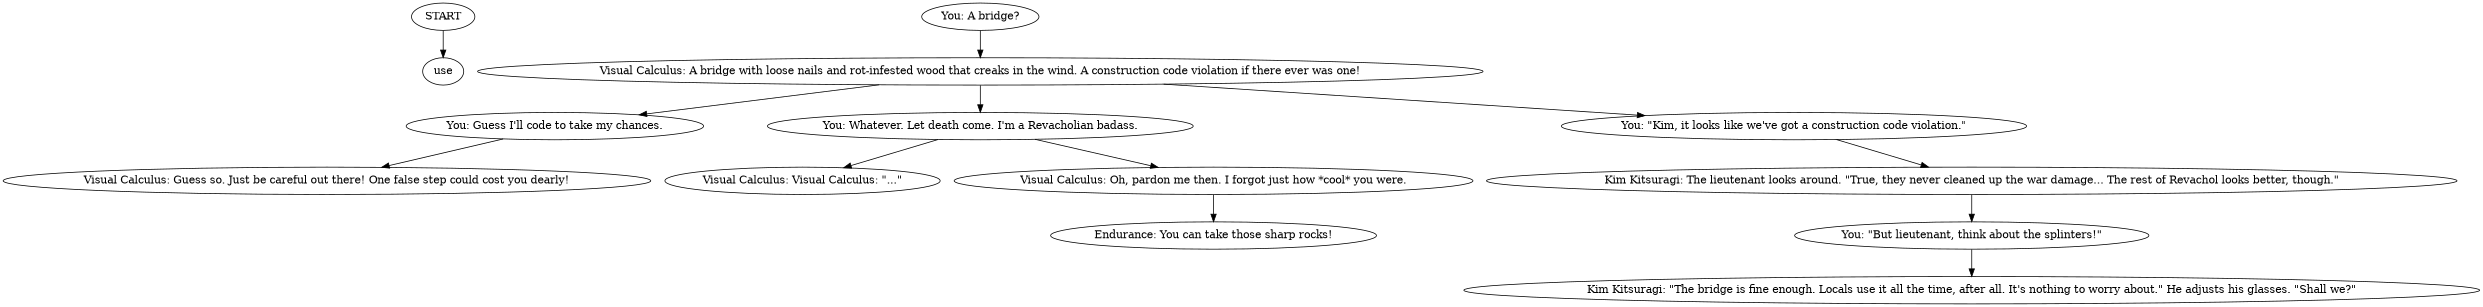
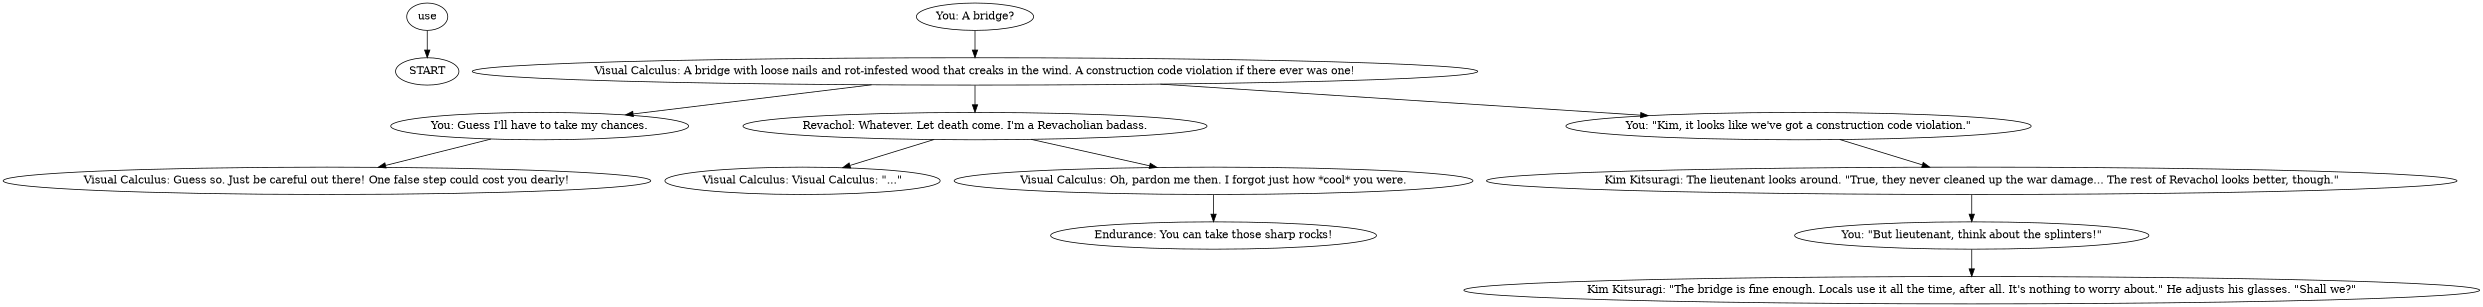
  digraph {
    n1 [label=START]
    n2 [label=use]
-   n3 [label="You: Guess I'll code to take my chances."]
+   n3 [label="You: Guess I'll have to take my chances."]
    n4 [label="Visual Calculus: Guess so. Just be careful out there! One false step could cost you dearly!"]
    n5 [label="You: A bridge?"]
    n6 [label="Visual Calculus: A bridge with loose nails and rot-infested wood that creaks in the wind. A construction code violation if there ever was one!"]
    n7 [label="Endurance: You can take those sharp rocks!"]
    n8 [label="Kim Kitsuragi: The lieutenant looks around. \"True, they never cleaned up the war damage... The rest of Revachol looks better, though.\""]
    n9 [label="You: \"But lieutenant, think about the splinters!\""]
    n10 [label="Kim Kitsuragi: \"The bridge is fine enough. Locals use it all the time, after all. It's nothing to worry about.\" He adjusts his glasses. \"Shall we?\""]
-   n11 [label="You: Whatever. Let death come. I'm a Revacholian badass."]
+   n11 [label="Revachol: Whatever. Let death come. I'm a Revacholian badass."]
    n12 [label="Visual Calculus: Visual Calculus: \"...\""]
    n13 [label="Visual Calculus: Oh, pardon me then. I forgot just how *cool* you were."]
    n14 [label="You: \"Kim, it looks like we've got a construction code violation.\""]
-   n1 -> n2
+   n2 -> n1
    n3 -> n4
    n5 -> n6
    n6 -> n3
    n6 -> n11
    n6 -> n14
    n8 -> n9
    n9 -> n10
    n11 -> n12
    n11 -> n13
    n13 -> n7
    n14 -> n8
  }
